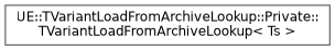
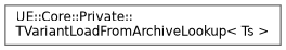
  digraph {
    rankdir=TB
-   n1 [color=grey40 fillcolor=white fontname=Helvetica fontsize=10 height=0.2 label="UE::TVariantLoadFromArchiveLookup::Private::\lTVariantLoadFromArchiveLookup\< Ts \>" shape=box style=filled width=0.4]
+   n1 [color=grey40 fillcolor=white fontname=Helvetica fontsize=10 height=0.2 label="UE::Core::Private::\lTVariantLoadFromArchiveLookup\< Ts \>" shape=box style=filled width=0.4]
  }
